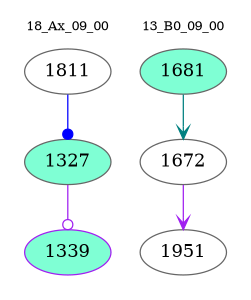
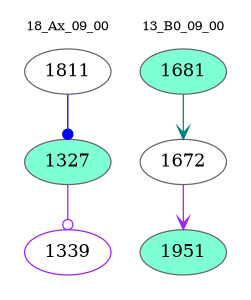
  digraph {
    node [color=gray40 fillcolor=aquamarine style=filled]
    edge [arrowhead=vee color=purple]
    n1 [label=1327]
    n2 [fillcolor=white label=1811]
-   n3 [color=purple label=1339]
+   n3 [color=purple fillcolor=white label=1339]
    n4 [fillcolor=white label=1672]
    n5 [label=1681]
-   n6 [fillcolor=white label=1951]
+   n6 [label=1951]
    subgraph cluster_1 {
      color=white
      fontsize=10
      label="18_Ax_09_00"
      n1
      n2
      n3
    }
    subgraph cluster_2 {
      color=white
      fontsize=10
      label="13_B0_09_00"
      n4
      n5
      n6
    }
    n1 -> n3 [arrowhead=odot]
    n2 -> n1 [arrowhead=dot color=blue]
    n4 -> n6
    n5 -> n4 [color=teal]
  }
